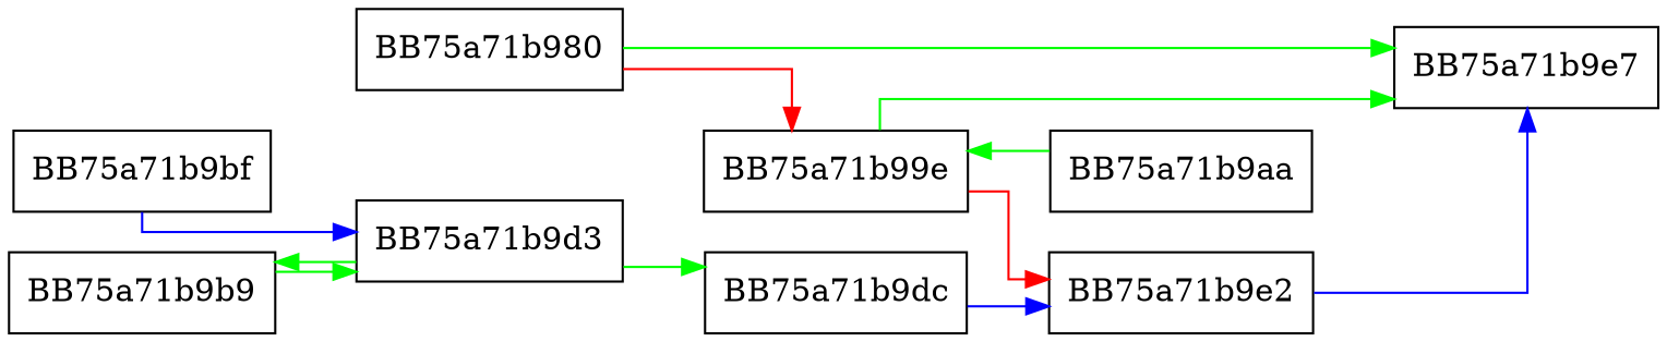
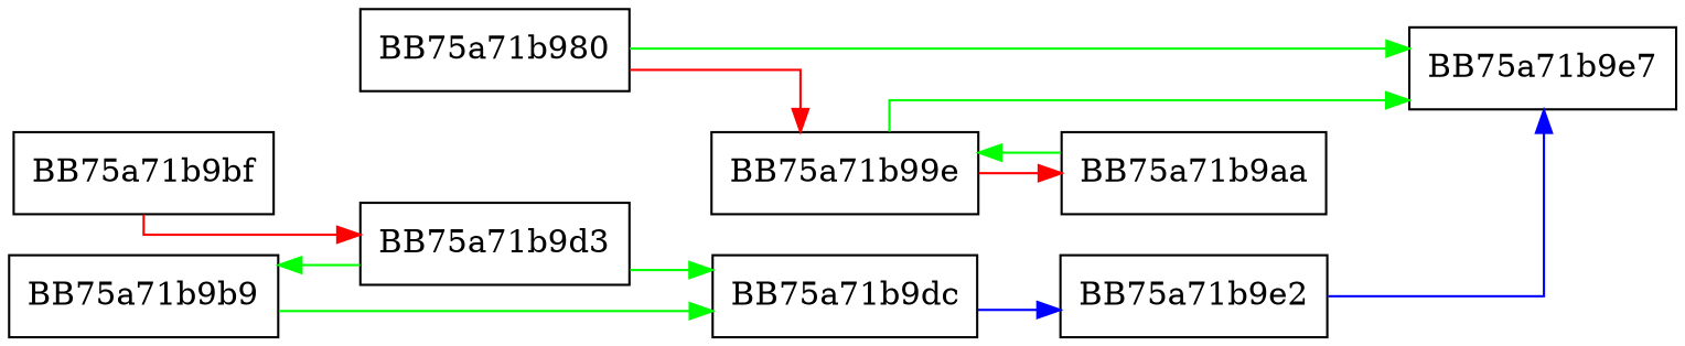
  digraph {
    rankdir=LR
    splines=ortho
    node [shape=box]
    edge [color=green]
    BB75a71b980
    BB75a71b9e7
    BB75a71b99e
    BB75a71b9aa
    n5 [label=BB75a71b9e2]
    BB75a71b9b9
    BB75a71b9d3
    BB75a71b9dc
    BB75a71b9bf
    BB75a71b980 -> BB75a71b9e7
    BB75a71b980 -> BB75a71b99e [color=red]
    BB75a71b99e -> BB75a71b9e7
-   BB75a71b99e -> n5 [color=red]
+   BB75a71b99e -> BB75a71b9aa [color=red]
    BB75a71b9aa -> BB75a71b99e
    n5 -> BB75a71b9e7 [color=blue]
-   BB75a71b9b9 -> BB75a71b9d3
+   BB75a71b9b9 -> BB75a71b9dc
    BB75a71b9d3 -> BB75a71b9b9
    BB75a71b9d3 -> BB75a71b9dc
    BB75a71b9dc -> n5 [color=blue]
-   BB75a71b9bf -> BB75a71b9d3 [color=blue]
+   BB75a71b9bf -> BB75a71b9d3 [color=red]
  }
